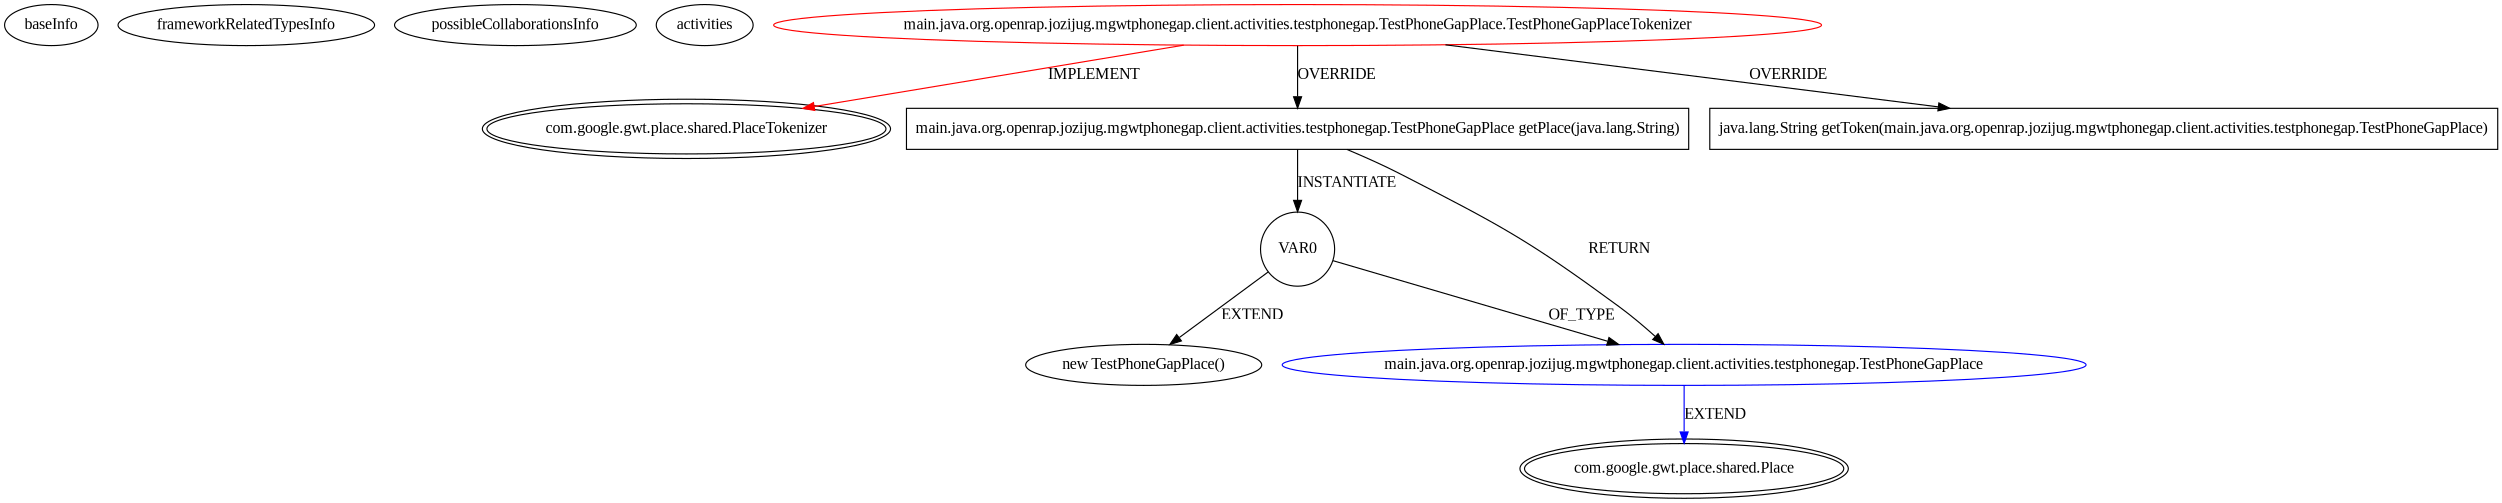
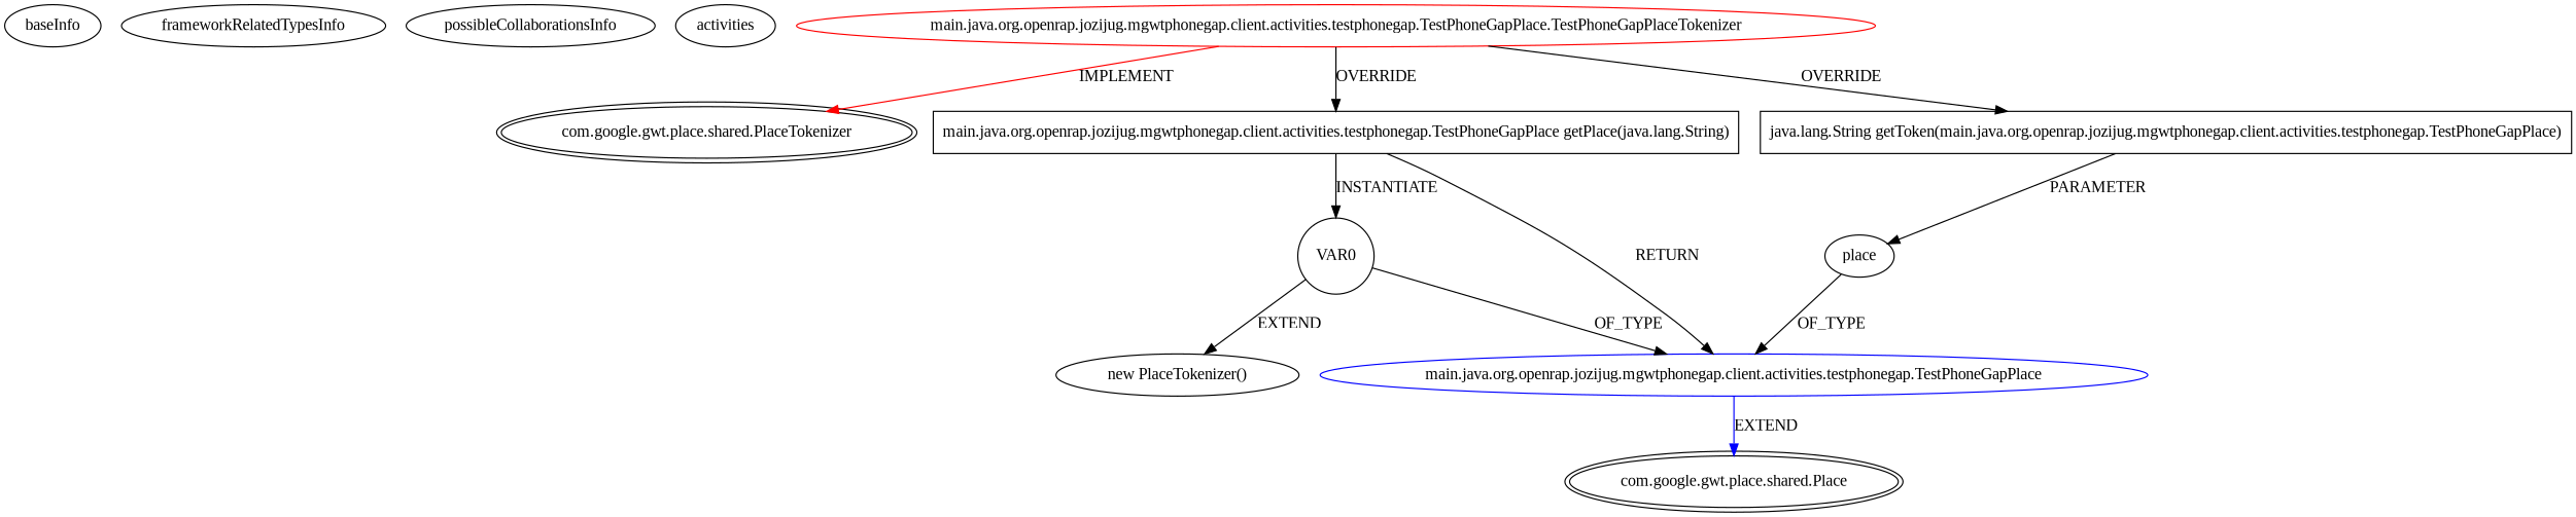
  digraph {
    fontname="Liberation Serif"
    node [fontname="Liberation Serif" isFrameworkType=false]
    edge [fontname="Liberation Serif"]
    baseInfo [category=extension_graph graphId=4404 isAnonymous=false possibleRelation=true isFrameworkType=""]
    frameworkRelatedTypesInfo [0="com.google.gwt.place.shared.PlaceTokenizer" isFrameworkType=""]
    possibleCollaborationsInfo [0="4404~OVERRIDING_METHOD_DECLARATION-PARAMETER_DECLARATION-OVERRIDING_METHOD_DECLARATION-INSTANTIATION-OVERRIDING_METHOD_DECLARATION-RETURN_TYPE-~com.google.gwt.place.shared.PlaceTokenizer ~com.google.gwt.place.shared.Place ~false~false" isFrameworkType=""]
    n4 [contextSignature=TestPhoneGapPlaceTokenizer filePath="/rjdkolb-jozijug_phonegapdemo/jozijug_phonegapdemo-master/src/main/java/org/openrap/jozijug/mgwtphonegap/client/activities/testphonegap/TestPhoneGapPlace.java" graphId=4404 label=activities projectName="rjdkolb-jozijug_phonegapdemo" isFrameworkType=""]
    n5 [color=red label="main.java.org.openrap.jozijug.mgwtphonegap.client.activities.testphonegap.TestPhoneGapPlace.TestPhoneGapPlaceTokenizer" vertexType=ROOT_CLIENT_CLASS_DECLARATION]
    n6 [isFrameworkType=true label="com.google.gwt.place.shared.PlaceTokenizer" peripheries=2 vertexType=FRAMEWORK_INTERFACE_TYPE]
    n7 [label="main.java.org.openrap.jozijug.mgwtphonegap.client.activities.testphonegap.TestPhoneGapPlace getPlace(java.lang.String)" shape=box vertexType=OVERRIDING_METHOD_DECLARATION]
    n8 [label="java.lang.String getToken(main.java.org.openrap.jozijug.mgwtphonegap.client.activities.testphonegap.TestPhoneGapPlace)" shape=box vertexType=OVERRIDING_METHOD_DECLARATION]
    n9 [color=blue label="main.java.org.openrap.jozijug.mgwtphonegap.client.activities.testphonegap.TestPhoneGapPlace" vertexType=REFERENCE_CLIENT_CLASS_DECLARATION]
    n10 [label=VAR0 shape=circle vertexType=VARIABLE_EXPRESION]
+   n11 [label=place vertexType=PARAMETER_DECLARATION]
    n12 [isFrameworkType=true label="com.google.gwt.place.shared.Place" peripheries=2 vertexType=FRAMEWORK_CLASS_TYPE]
-   n13 [label="new TestPhoneGapPlace()" vertexType=CONSTRUCTOR_CALL]
+   n13 [label="new PlaceTokenizer()" vertexType=CONSTRUCTOR_CALL]
    n5 -> n6 [color=red label=IMPLEMENT]
    n5 -> n7 [label=OVERRIDE]
    n5 -> n8 [label=OVERRIDE]
    n7 -> n9 [label=RETURN]
    n7 -> n10 [label=INSTANTIATE]
+   n8 -> n11 [label=PARAMETER]
    n9 -> n12 [color=blue label=EXTEND]
    n10 -> n9 [label=OF_TYPE]
    n10 -> n13 [label=EXTEND]
+   n11 -> n9 [label=OF_TYPE]
  }
